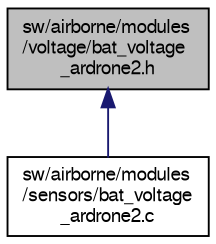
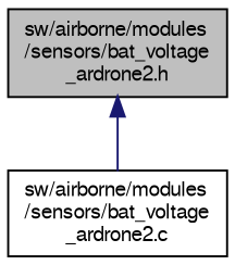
  digraph {
    node [color=black fontname=FreeSans fontsize=10 shape=record style=filled]
-   n1 [fillcolor=grey75 fontcolor=black height=0.2 label="sw/airborne/modules\l/voltage/bat_voltage\l_ardrone2.h" width=0.4]
+   n1 [fillcolor=grey75 fontcolor=black height=0.2 label="sw/airborne/modules\l/sensors/bat_voltage\l_ardrone2.h" width=0.4]
    n2 [fillcolor=white height=0.2 label="sw/airborne/modules\l/sensors/bat_voltage\l_ardrone2.c" width=0.4]
    n1 -> n2 [color=midnightblue dir=back fontname=FreeSans fontsize=10 labelfontname=FreeSans labelfontsize=10 style=solid]
  }
